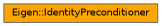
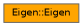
  digraph {
    rankdir=LR
-   n1 [color=grey40 fillcolor=orange fontname=Helvetica fontsize=10 height=0.2 label="Eigen::IdentityPreconditioner" shape=box style=filled width=0.4]
+   n1 [color=grey40 fillcolor=orange fontname=Helvetica fontsize=10 height=0.2 label="Eigen::Eigen" shape=box style=filled width=0.4]
  }
